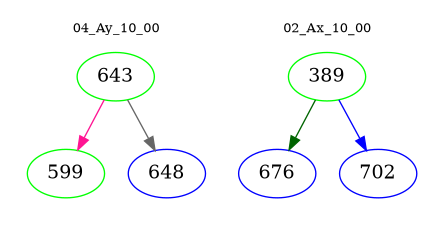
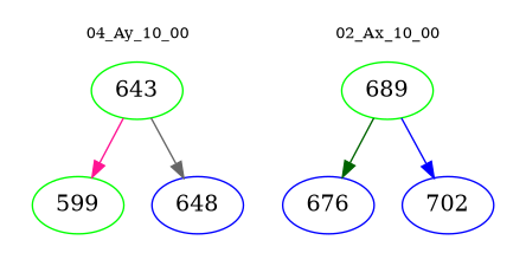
  digraph {
    node [color=green]
    n1 [label=643]
    n2 [label=599]
    n3 [color=blue label=648]
-   n4 [label=389]
+   n4 [label=689]
    n5 [color=blue label=676]
    n6 [color=blue label=702]
    subgraph cluster_1 {
      color=white
      fontsize=10
      label="04_Ay_10_00"
      n1
      n2
      n3
    }
    subgraph cluster_2 {
      color=white
      fontsize=10
      label="02_Ax_10_00"
      n4
      n5
      n6
    }
    n1 -> n2 [color=deeppink]
    n1 -> n3 [color=gray40]
    n4 -> n5 [color=darkgreen]
    n4 -> n6 [color=blue]
  }
